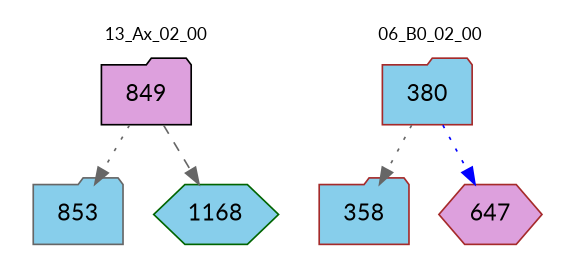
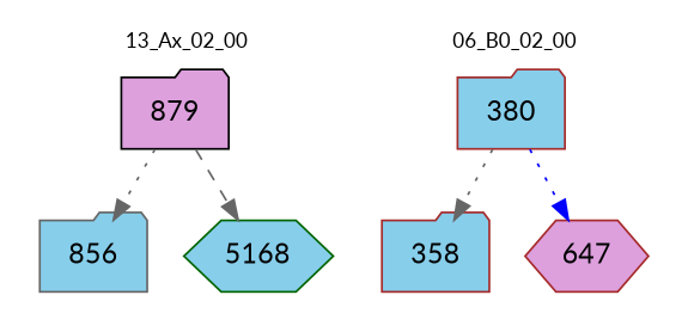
  digraph {
    fontname=Lato
    node [color=brown fillcolor=skyblue fontname=Lato shape=folder style=filled]
    edge [color=gray40 fontname=Lato style=dotted]
-   n1 [color=black fillcolor=plum label=849]
-   n2 [color=gray40 label=853]
-   n3 [color=darkgreen label=1168 shape=hexagon]
+   n1 [color=black fillcolor=plum label=879]
+   n2 [color=gray40 label=856]
+   n3 [color=darkgreen label=5168 shape=hexagon]
    n4 [label=380]
    n5 [label=358]
    n6 [fillcolor=plum label=647 shape=hexagon]
    subgraph cluster_1 {
      color=white
      fontsize=10
      label="13_Ax_02_00"
      n1
      n2
      n3
    }
    subgraph cluster_2 {
      color=white
      fontsize=10
      label="06_B0_02_00"
      n4
      n5
      n6
    }
    n1 -> n2
    n1 -> n3 [style=dashed]
    n4 -> n5
    n4 -> n6 [color=blue]
  }
